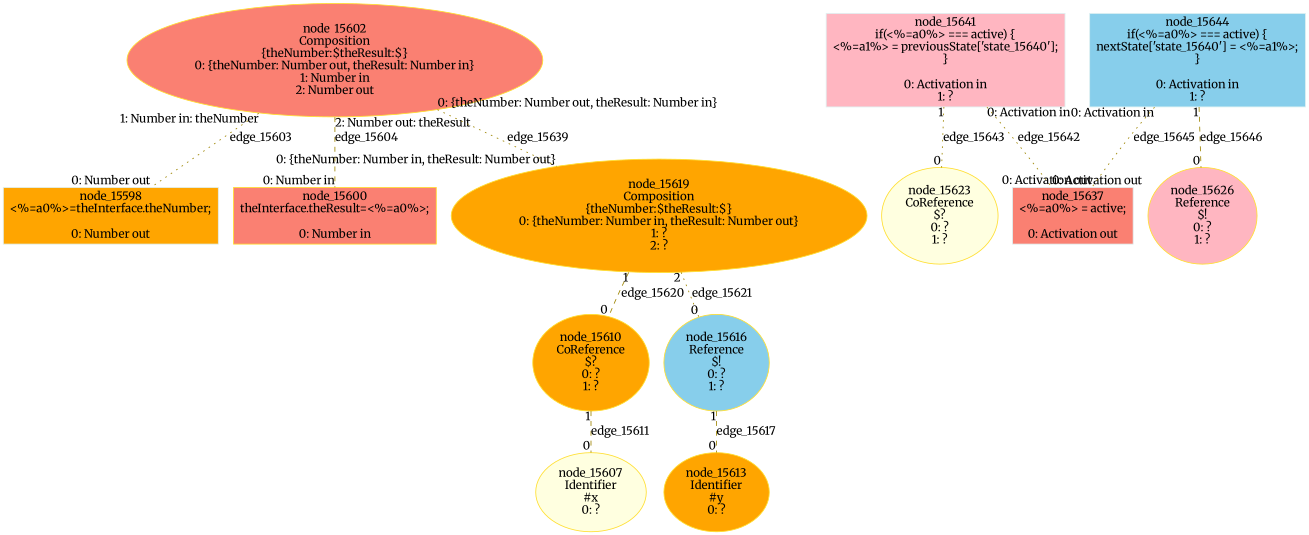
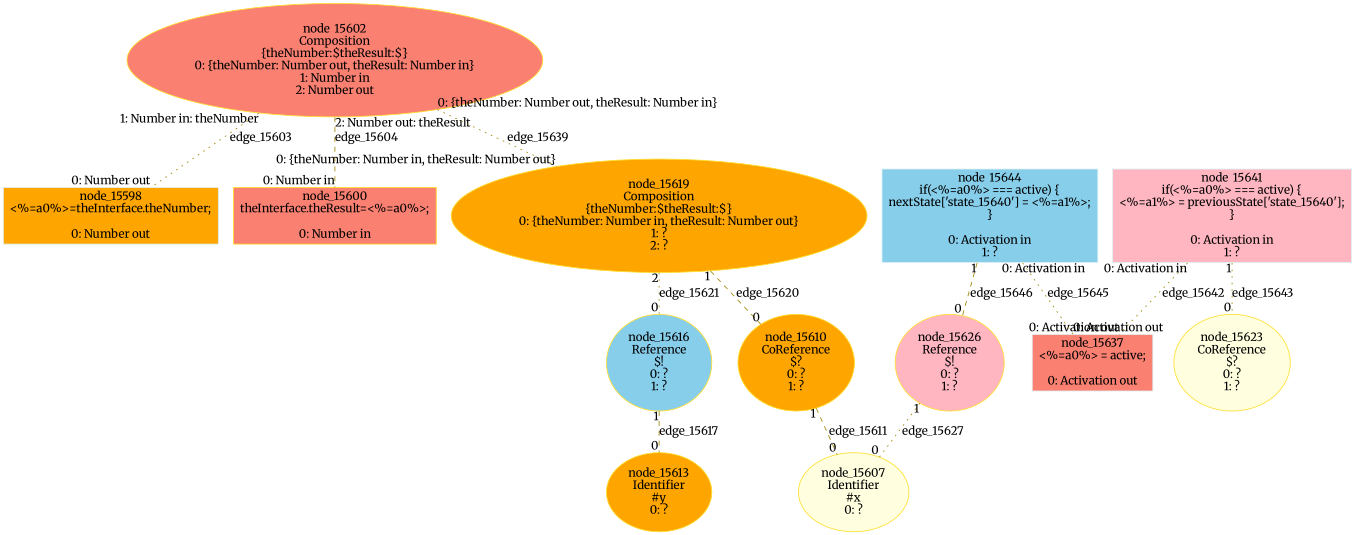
  digraph {
    fontname=Merriweather
    node [color="#ffde2f" fillcolor=orange fontname=Merriweather shape=ellipse style=filled]
    edge [arrowHead=none arrowsize=1 color="#9d8400" dir=none fontname=Merriweather headlabel=0 style=dotted taillabel=1]
    n1 [color="#dff1f2" label="node_15598\n<%=a0%>=theInterface.theNumber;\n\n0: Number out" shape=box]
    n2 [fillcolor=salmon label="node_15600\ntheInterface.theResult=<%=a0%>;\n\n0: Number in" shape=box]
    n3 [fillcolor=salmon label="node_15602\nComposition\n{theNumber:$theResult:$}\n0: {theNumber: Number out, theResult: Number in}\n1: Number in\n2: Number out"]
    n4 [label="node_15619\nComposition\n{theNumber:$theResult:$}\n0: {theNumber: Number in, theResult: Number out}\n1: ?\n2: ?"]
    n5 [label="node_15610\nCoReference\n$?\n0: ?\n1: ?"]
    n6 [fillcolor=skyblue label="node_15616\nReference\n$!\n0: ?\n1: ?"]
    n7 [fillcolor=lightyellow label="node_15607\nIdentifier\n#x\n0: ?"]
    n8 [label="node_15613\nIdentifier\n#y\n0: ?"]
    n9 [fillcolor=lightyellow label="node_15623\nCoReference\n$?\n0: ?\n1: ?"]
    n10 [fillcolor=lightpink label="node_15626\nReference\n$!\n0: ?\n1: ?"]
    n11 [color="#dff1f2" fillcolor=salmon label="node_15637\n<%=a0%> = active;\n\n0: Activation out" shape=box]
    n12 [color="#dff1f2" fillcolor=lightpink label="node_15641\nif(<%=a0%> === active) {\n<%=a1%> = previousState['state_15640'];\n}\n\n0: Activation in\n1: ?" shape=box]
    n13 [color="#dff1f2" fillcolor=skyblue label="node_15644\nif(<%=a0%> === active) {\nnextState['state_15640'] = <%=a1%>;\n}\n\n0: Activation in\n1: ?" shape=box]
    n3 -> n1 [headlabel="0: Number out" label=edge_15603 taillabel="1: Number in: theNumber"]
    n3 -> n2 [headlabel="0: Number in" label=edge_15604 style=dashed taillabel="2: Number out: theResult"]
    n3 -> n4 [headlabel="0: {theNumber: Number in, theResult: Number out}" label=edge_15639 taillabel="0: {theNumber: Number out, theResult: Number in}"]
    n4 -> n5 [label=edge_15620 style=dashed]
    n4 -> n6 [label=edge_15621 taillabel=2]
    n5 -> n7 [label=edge_15611 style=dashed]
    n6 -> n8 [label=edge_15617 style=dashed]
+   n10 -> n7 [label=edge_15627]
    n12 -> n9 [label=edge_15643]
    n12 -> n11 [headlabel="0: Activation out" label=edge_15642 taillabel="0: Activation in"]
    n13 -> n10 [label=edge_15646 style=dashed]
    n13 -> n11 [headlabel="0: Activation out" label=edge_15645 taillabel="0: Activation in"]
  }
